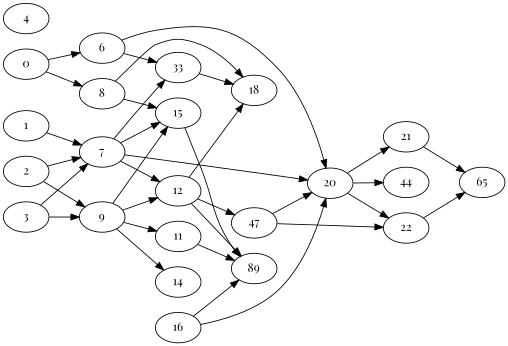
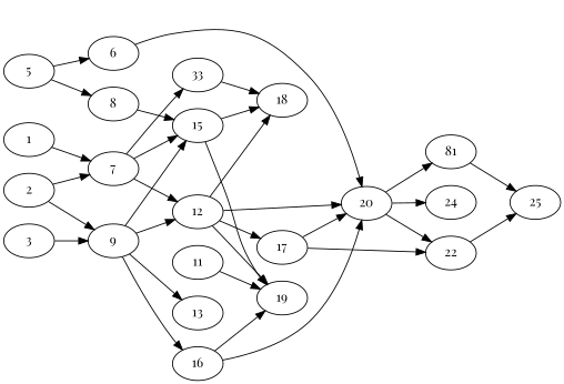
  digraph {
    fontname="Playfair Display"
    rankdir=LR
    node [alpha=0.17 fontname="Playfair Display"]
    edge [fontname="Playfair Display"]
    1 [alpha=0.06 expect_size=47629327591800832000]
    7 [expect_size=1550901342247283]
    n3 [alpha=0.09 expect_size=50625527224338024 label=33]
    12 [alpha=0.19 expect_size=1708517053902039810048]
    15 [alpha=0.09 expect_size=63252326843612824]
    18 [alpha=0.16 expect_size=8489674486054912000]
-   19 [alpha=0.02 expect_size=81980960618315776000 label=89]
+   19 [alpha=0.02 expect_size=81980960618315776000]
    20 [alpha=0.04 expect_size=90103704489979543552]
-   17 [alpha=0.14 expect_size=12192459993527526 label=47]
-   14 [alpha=0.01 expect_size=2457942261954877952]
+   17 [alpha=0.14 expect_size=12192459993527526]
+   14 [alpha=0.01 expect_size=2457942261954877952 label=13]
    16 [alpha=0.04 expect_size=777320877809989760]
    2 [alpha=0.07 expect_size=1776512697711573]
    9 [alpha=0.13 expect_size=479306627758705082368]
    11 [alpha=0.08 expect_size=1261069112239020048384]
    3 [expect_size=35068900755780408]
-   4 [alpha=0.14 expect_size=16538719876885274]
-   5 [alpha=0.07 expect_size=2114172035809353 label=0]
+   5 [alpha=0.07 expect_size=2114172035809353]
    6 [alpha=0.15 expect_size=227465058876703616]
    8 [alpha=0.11 expect_size=5822536725167155]
-   21 [alpha=0.16 expect_size=2136944592927644975104]
+   21 [alpha=0.16 expect_size=2136944592927644975104 label=81]
    22 [alpha=0.10 expect_size=262793038729410772992]
-   24 [alpha=0.10 expect_size=163790661324656928 label=44]
-   25 [expect_size=2081294195656147968 label=65]
+   24 [alpha=0.10 expect_size=163790661324656928]
+   25 [expect_size=2081294195656147968]
    1 -> 7
    7 -> n3
    7 -> 12
    7 -> 15
    n3 -> 18
    12 -> 18
    12 -> 19
-   7 -> 20
+   12 -> 20
    12 -> 17
-   8 -> 18
+   15 -> 18
    15 -> 19
    20 -> 21
    20 -> 22
    20 -> 24
    17 -> 20
    17 -> 22
    16 -> 19
    16 -> 20
    2 -> 7
    2 -> 9
    9 -> 12
    9 -> 15
    9 -> 14
-   9 -> 11
+   9 -> 16
    11 -> 19
-   3 -> 7
    3 -> 9
    5 -> 6
    5 -> 8
-   6 -> n3
    6 -> 20
    8 -> 15
    21 -> 25
    22 -> 25
  }
